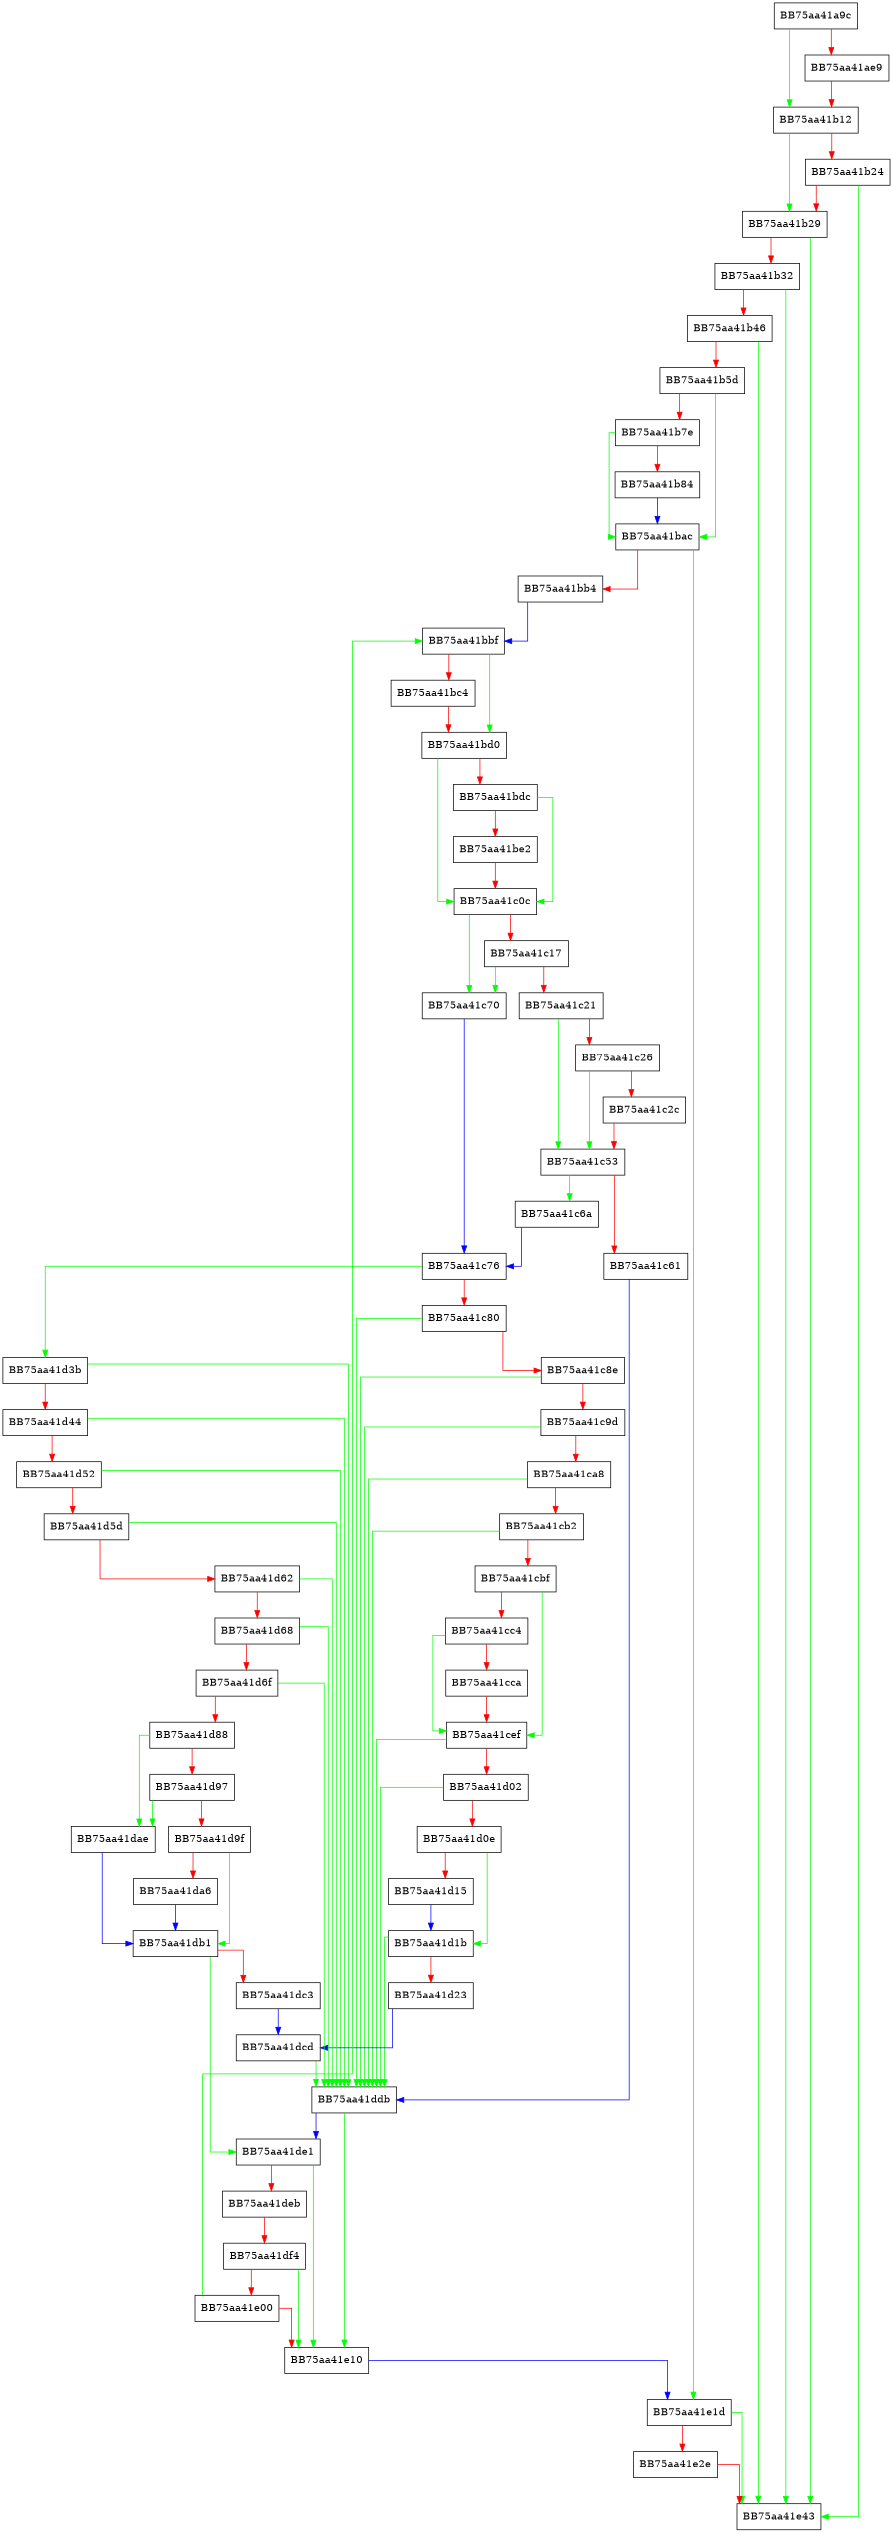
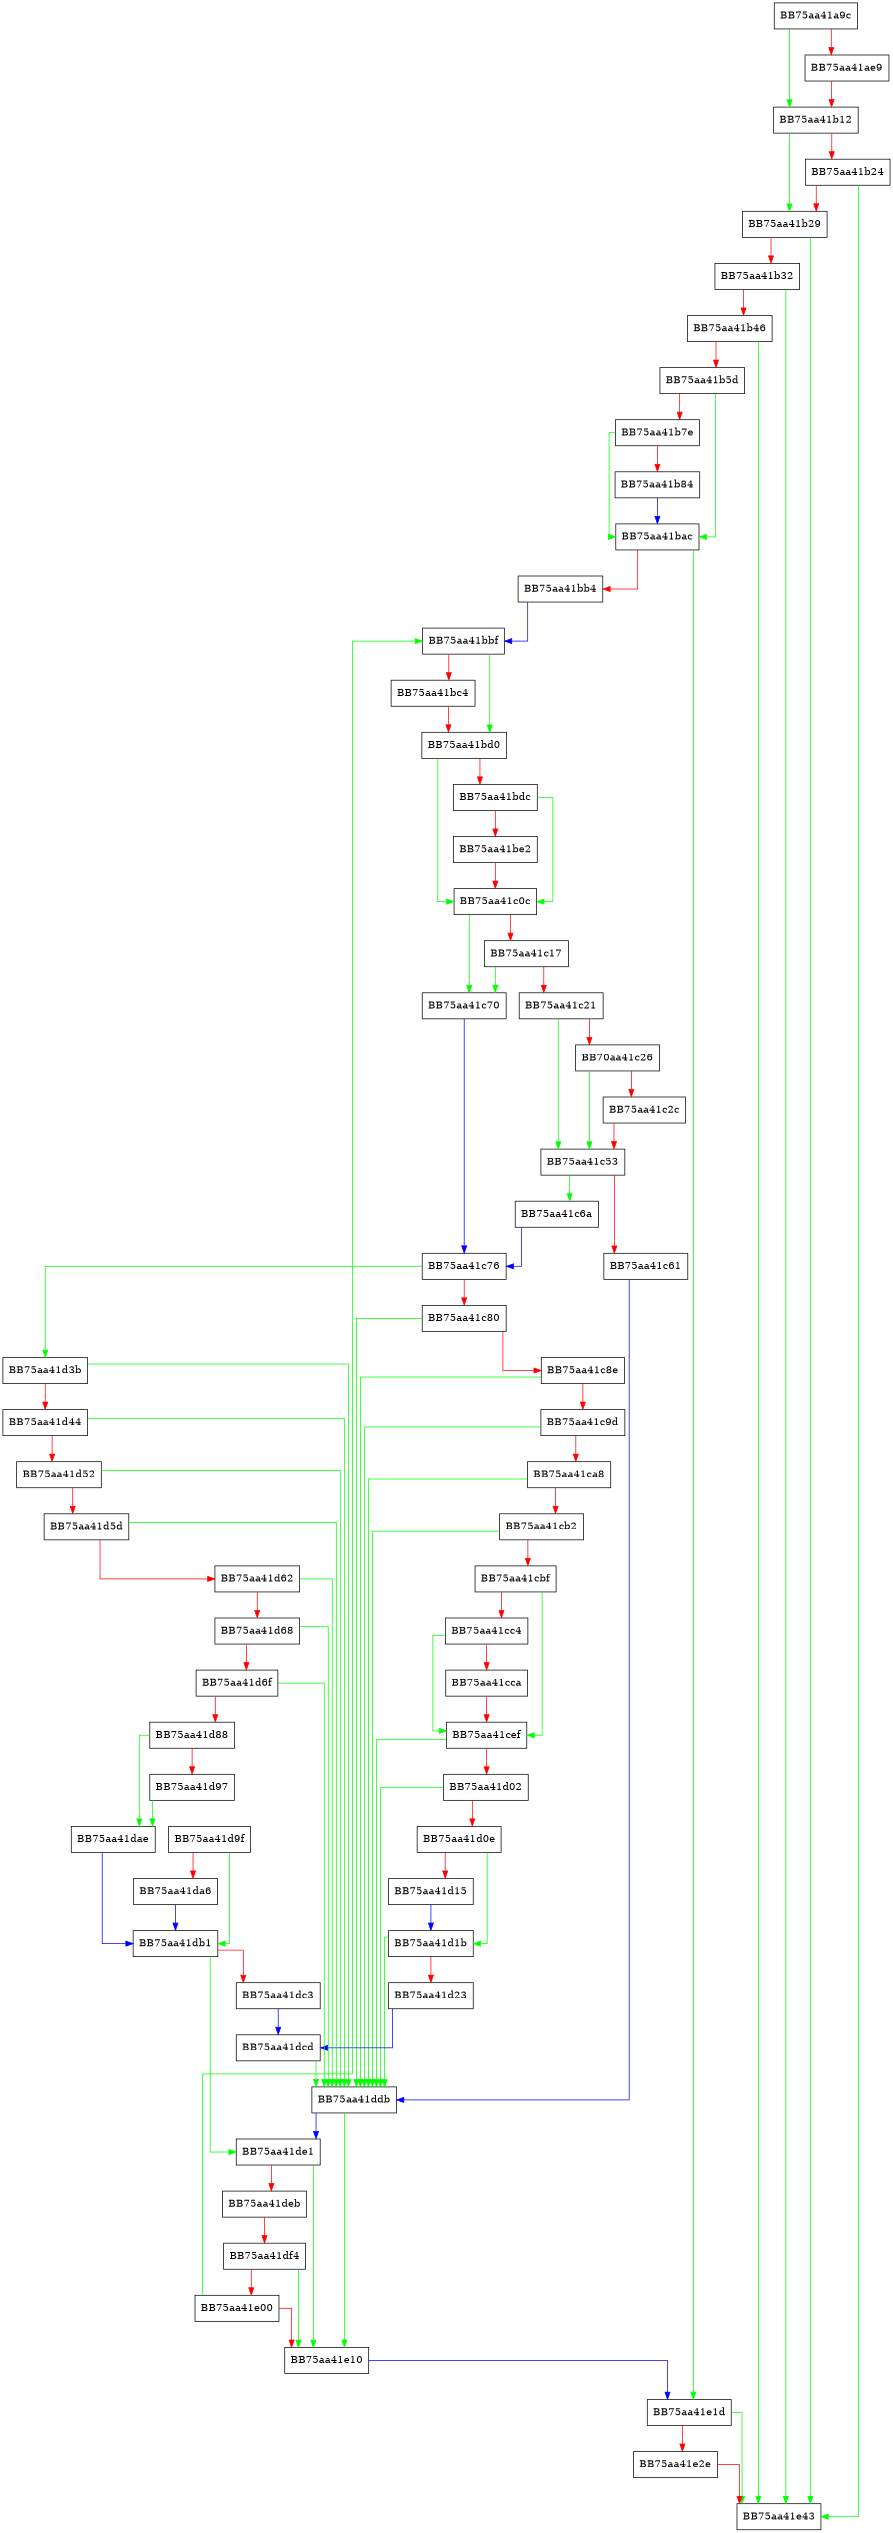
  digraph {
    splines=ortho
    node [shape=box]
    edge [color=red]
    BB75aa41a9c
    BB75aa41b12
    BB75aa41ae9
    BB75aa41b29
    BB75aa41b24
    BB75aa41e43
    BB75aa41b32
    BB75aa41b46
    BB75aa41b5d
    BB75aa41bac
    BB75aa41b7e
    BB75aa41e1d
    BB75aa41bb4
    BB75aa41b84
    BB75aa41e2e
    BB75aa41bbf
    BB75aa41bd0
    BB75aa41bc4
    BB75aa41c0c
    BB75aa41bdc
    BB75aa41c70
    BB75aa41c17
    BB75aa41be2
    BB75aa41c76
    BB75aa41c21
    BB75aa41d3b
    BB75aa41c80
    BB75aa41c53
-   BB75aa41c26
+   BB75aa41c26 [label=BB70aa41c26]
    BB75aa41c6a
    BB75aa41c61
    BB75aa41c2c
    BB75aa41ddb
    BB75aa41de1
    BB75aa41e10
    BB75aa41deb
    BB75aa41d44
    BB75aa41c8e
    BB75aa41d52
    BB75aa41c9d
    BB75aa41ca8
    BB75aa41cb2
    BB75aa41cbf
    BB75aa41cef
    BB75aa41cc4
    BB75aa41d02
    BB75aa41cca
    BB75aa41d0e
    BB75aa41d1b
    BB75aa41d15
    BB75aa41d23
    BB75aa41dcd
    BB75aa41d5d
    BB75aa41d62
    BB75aa41d68
    BB75aa41d6f
    BB75aa41d88
    BB75aa41dae
    BB75aa41d97
    BB75aa41db1
    BB75aa41d9f
    BB75aa41dc3
    BB75aa41da6
    BB75aa41df4
    BB75aa41e00
    BB75aa41a9c -> BB75aa41b12 [color=green]
    BB75aa41a9c -> BB75aa41ae9
    BB75aa41b12 -> BB75aa41b29 [color=green]
    BB75aa41b12 -> BB75aa41b24
    BB75aa41ae9 -> BB75aa41b12
    BB75aa41b29 -> BB75aa41e43 [color=green]
    BB75aa41b29 -> BB75aa41b32
    BB75aa41b24 -> BB75aa41b29
    BB75aa41b24 -> BB75aa41e43 [color=green]
    BB75aa41b32 -> BB75aa41e43 [color=green]
    BB75aa41b32 -> BB75aa41b46
    BB75aa41b46 -> BB75aa41e43 [color=green]
    BB75aa41b46 -> BB75aa41b5d
    BB75aa41b5d -> BB75aa41bac [color=green]
    BB75aa41b5d -> BB75aa41b7e
    BB75aa41bac -> BB75aa41e1d [color=green]
    BB75aa41bac -> BB75aa41bb4
    BB75aa41b7e -> BB75aa41bac [color=green]
    BB75aa41b7e -> BB75aa41b84
    BB75aa41e1d -> BB75aa41e43 [color=green]
    BB75aa41e1d -> BB75aa41e2e
    BB75aa41bb4 -> BB75aa41bbf [color=blue]
    BB75aa41b84 -> BB75aa41bac [color=blue]
    BB75aa41e2e -> BB75aa41e43
    BB75aa41bbf -> BB75aa41bd0 [color=green]
    BB75aa41bbf -> BB75aa41bc4
    BB75aa41bd0 -> BB75aa41c0c [color=green]
    BB75aa41bd0 -> BB75aa41bdc
    BB75aa41bc4 -> BB75aa41bd0
    BB75aa41c0c -> BB75aa41c70 [color=green]
    BB75aa41c0c -> BB75aa41c17
    BB75aa41bdc -> BB75aa41c0c [color=green]
    BB75aa41bdc -> BB75aa41be2
    BB75aa41c70 -> BB75aa41c76 [color=blue]
    BB75aa41c17 -> BB75aa41c70 [color=green]
    BB75aa41c17 -> BB75aa41c21
    BB75aa41be2 -> BB75aa41c0c
    BB75aa41c76 -> BB75aa41d3b [color=green]
    BB75aa41c76 -> BB75aa41c80
    BB75aa41c21 -> BB75aa41c53 [color=green]
    BB75aa41c21 -> BB75aa41c26
    BB75aa41d3b -> BB75aa41ddb [color=green]
    BB75aa41d3b -> BB75aa41d44
    BB75aa41c80 -> BB75aa41ddb [color=green]
    BB75aa41c80 -> BB75aa41c8e
    BB75aa41c53 -> BB75aa41c6a [color=green]
    BB75aa41c53 -> BB75aa41c61
    BB75aa41c26 -> BB75aa41c53 [color=green]
    BB75aa41c26 -> BB75aa41c2c
    BB75aa41c6a -> BB75aa41c76 [color=blue]
    BB75aa41c61 -> BB75aa41ddb [color=blue]
    BB75aa41c2c -> BB75aa41c53
    BB75aa41ddb -> BB75aa41de1 [color=blue]
    BB75aa41ddb -> BB75aa41e10 [color=green]
    BB75aa41de1 -> BB75aa41e10 [color=green]
    BB75aa41de1 -> BB75aa41deb
    BB75aa41e10 -> BB75aa41e1d [color=blue]
    BB75aa41deb -> BB75aa41df4
    BB75aa41d44 -> BB75aa41ddb [color=green]
    BB75aa41d44 -> BB75aa41d52
    BB75aa41c8e -> BB75aa41ddb [color=green]
    BB75aa41c8e -> BB75aa41c9d
    BB75aa41d52 -> BB75aa41ddb [color=green]
    BB75aa41d52 -> BB75aa41d5d
    BB75aa41c9d -> BB75aa41ddb [color=green]
    BB75aa41c9d -> BB75aa41ca8
    BB75aa41ca8 -> BB75aa41ddb [color=green]
    BB75aa41ca8 -> BB75aa41cb2
    BB75aa41cb2 -> BB75aa41ddb [color=green]
    BB75aa41cb2 -> BB75aa41cbf
    BB75aa41cbf -> BB75aa41cef [color=green]
    BB75aa41cbf -> BB75aa41cc4
    BB75aa41cef -> BB75aa41ddb [color=green]
    BB75aa41cef -> BB75aa41d02
    BB75aa41cc4 -> BB75aa41cef [color=green]
    BB75aa41cc4 -> BB75aa41cca
    BB75aa41d02 -> BB75aa41ddb [color=green]
    BB75aa41d02 -> BB75aa41d0e
    BB75aa41cca -> BB75aa41cef
    BB75aa41d0e -> BB75aa41d1b [color=green]
    BB75aa41d0e -> BB75aa41d15
    BB75aa41d1b -> BB75aa41ddb [color=green]
    BB75aa41d1b -> BB75aa41d23
    BB75aa41d15 -> BB75aa41d1b [color=blue]
    BB75aa41d23 -> BB75aa41dcd [color=blue]
    BB75aa41dcd -> BB75aa41ddb [color=green]
    BB75aa41d5d -> BB75aa41ddb [color=green]
    BB75aa41d5d -> BB75aa41d62
    BB75aa41d62 -> BB75aa41ddb [color=green]
    BB75aa41d62 -> BB75aa41d68
    BB75aa41d68 -> BB75aa41ddb [color=green]
    BB75aa41d68 -> BB75aa41d6f
    BB75aa41d6f -> BB75aa41ddb [color=green]
    BB75aa41d6f -> BB75aa41d88
    BB75aa41d88 -> BB75aa41dae [color=green]
    BB75aa41d88 -> BB75aa41d97
    BB75aa41dae -> BB75aa41db1 [color=blue]
    BB75aa41d97 -> BB75aa41dae [color=green]
-   BB75aa41d97 -> BB75aa41d9f
    BB75aa41db1 -> BB75aa41de1 [color=green]
    BB75aa41db1 -> BB75aa41dc3
    BB75aa41d9f -> BB75aa41db1 [color=green]
    BB75aa41d9f -> BB75aa41da6
    BB75aa41dc3 -> BB75aa41dcd [color=blue]
    BB75aa41da6 -> BB75aa41db1 [color=blue]
    BB75aa41df4 -> BB75aa41e10 [color=green]
    BB75aa41df4 -> BB75aa41e00
    BB75aa41e00 -> BB75aa41bbf [color=green]
    BB75aa41e00 -> BB75aa41e10
  }
